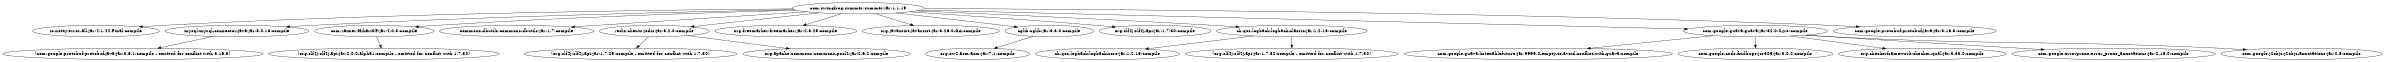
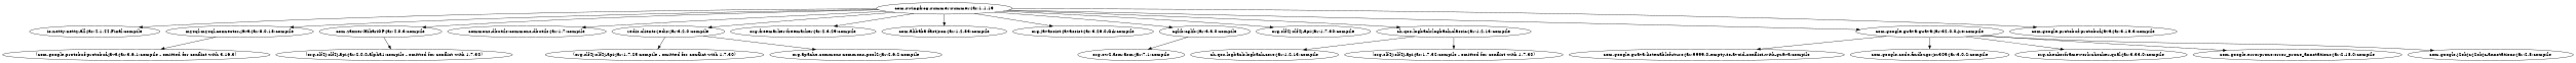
  digraph {
    "com.swingfrog.summer:summer:jar:1.1.19"
-   "io.netty:netty-all:jar:4.1.44.Final:compile" [label="io.netty:error-all:jar:4.1.44.Final:compile"]
+   "io.netty:netty-all:jar:4.1.44.Final:compile"
    "mysql:mysql-connector-java:jar:8.0.18:compile"
    "com.zaxxer:HikariCP:jar:4.0.3:compile"
    "commons-dbutils:commons-dbutils:jar:1.7:compile"
    "redis.clients:jedis:jar:3.2.0:compile"
    "org.freemarker:freemarker:jar:2.3.29:compile"
+   "com.alibaba:fastjson:jar:1.2.83:compile"
    "org.javassist:javassist:jar:3.26.0-GA:compile"
    "cglib:cglib:jar:3.3.0:compile"
    "org.slf4j:slf4j-api:jar:1.7.30:compile"
    "ch.qos.logback:logback-classic:jar:1.2.13:compile"
    "com.google.guava:guava:jar:32.0.0-jre:compile"
    "com.google.protobuf:protobuf-java:jar:3.16.3:compile"
    "(com.google.protobuf:protobuf-java:jar:3.6.1:compile - omitted for conflict with 3.16.3)"
    "(org.slf4j:slf4j-api:jar:2.0.0-alpha1:compile - omitted for conflict with 1.7.30)"
    "(org.slf4j:slf4j-api:jar:1.7.25:compile - omitted for conflict with 1.7.30)"
    "org.apache.commons:commons-pool2:jar:2.6.2:compile"
    "org.ow2.asm:asm:jar:7.1:compile"
    "ch.qos.logback:logback-core:jar:1.2.13:compile"
    "(org.slf4j:slf4j-api:jar:1.7.32:compile - omitted for conflict with 1.7.30)"
    "com.google.guava:listenablefuture:jar:9999.0-empty-to-avoid-conflict-with-guava:compile"
    "com.google.code.findbugs:jsr305:jar:3.0.2:compile"
    "org.checkerframework:checker-qual:jar:3.33.0:compile"
    "com.google.errorprone:error_prone_annotations:jar:2.18.0:compile"
    "com.google.j2objc:j2objc-annotations:jar:2.8:compile"
    "com.swingfrog.summer:summer:jar:1.1.19" -> "io.netty:netty-all:jar:4.1.44.Final:compile"
    "com.swingfrog.summer:summer:jar:1.1.19" -> "mysql:mysql-connector-java:jar:8.0.18:compile"
    "com.swingfrog.summer:summer:jar:1.1.19" -> "com.zaxxer:HikariCP:jar:4.0.3:compile"
    "com.swingfrog.summer:summer:jar:1.1.19" -> "commons-dbutils:commons-dbutils:jar:1.7:compile"
    "com.swingfrog.summer:summer:jar:1.1.19" -> "redis.clients:jedis:jar:3.2.0:compile"
    "com.swingfrog.summer:summer:jar:1.1.19" -> "org.freemarker:freemarker:jar:2.3.29:compile"
+   "com.swingfrog.summer:summer:jar:1.1.19" -> "com.alibaba:fastjson:jar:1.2.83:compile"
    "com.swingfrog.summer:summer:jar:1.1.19" -> "org.javassist:javassist:jar:3.26.0-GA:compile"
    "com.swingfrog.summer:summer:jar:1.1.19" -> "cglib:cglib:jar:3.3.0:compile"
    "com.swingfrog.summer:summer:jar:1.1.19" -> "org.slf4j:slf4j-api:jar:1.7.30:compile"
    "com.swingfrog.summer:summer:jar:1.1.19" -> "ch.qos.logback:logback-classic:jar:1.2.13:compile"
    "com.swingfrog.summer:summer:jar:1.1.19" -> "com.google.guava:guava:jar:32.0.0-jre:compile"
    "com.swingfrog.summer:summer:jar:1.1.19" -> "com.google.protobuf:protobuf-java:jar:3.16.3:compile"
    "mysql:mysql-connector-java:jar:8.0.18:compile" -> "(com.google.protobuf:protobuf-java:jar:3.6.1:compile - omitted for conflict with 3.16.3)"
    "com.zaxxer:HikariCP:jar:4.0.3:compile" -> "(org.slf4j:slf4j-api:jar:2.0.0-alpha1:compile - omitted for conflict with 1.7.30)"
    "redis.clients:jedis:jar:3.2.0:compile" -> "(org.slf4j:slf4j-api:jar:1.7.25:compile - omitted for conflict with 1.7.30)"
    "redis.clients:jedis:jar:3.2.0:compile" -> "org.apache.commons:commons-pool2:jar:2.6.2:compile"
    "cglib:cglib:jar:3.3.0:compile" -> "org.ow2.asm:asm:jar:7.1:compile"
    "ch.qos.logback:logback-classic:jar:1.2.13:compile" -> "ch.qos.logback:logback-core:jar:1.2.13:compile"
    "ch.qos.logback:logback-classic:jar:1.2.13:compile" -> "(org.slf4j:slf4j-api:jar:1.7.32:compile - omitted for conflict with 1.7.30)"
    "com.google.guava:guava:jar:32.0.0-jre:compile" -> "com.google.guava:listenablefuture:jar:9999.0-empty-to-avoid-conflict-with-guava:compile"
    "com.google.guava:guava:jar:32.0.0-jre:compile" -> "com.google.code.findbugs:jsr305:jar:3.0.2:compile"
    "com.google.guava:guava:jar:32.0.0-jre:compile" -> "org.checkerframework:checker-qual:jar:3.33.0:compile"
    "com.google.guava:guava:jar:32.0.0-jre:compile" -> "com.google.errorprone:error_prone_annotations:jar:2.18.0:compile"
    "com.google.guava:guava:jar:32.0.0-jre:compile" -> "com.google.j2objc:j2objc-annotations:jar:2.8:compile"
  }
